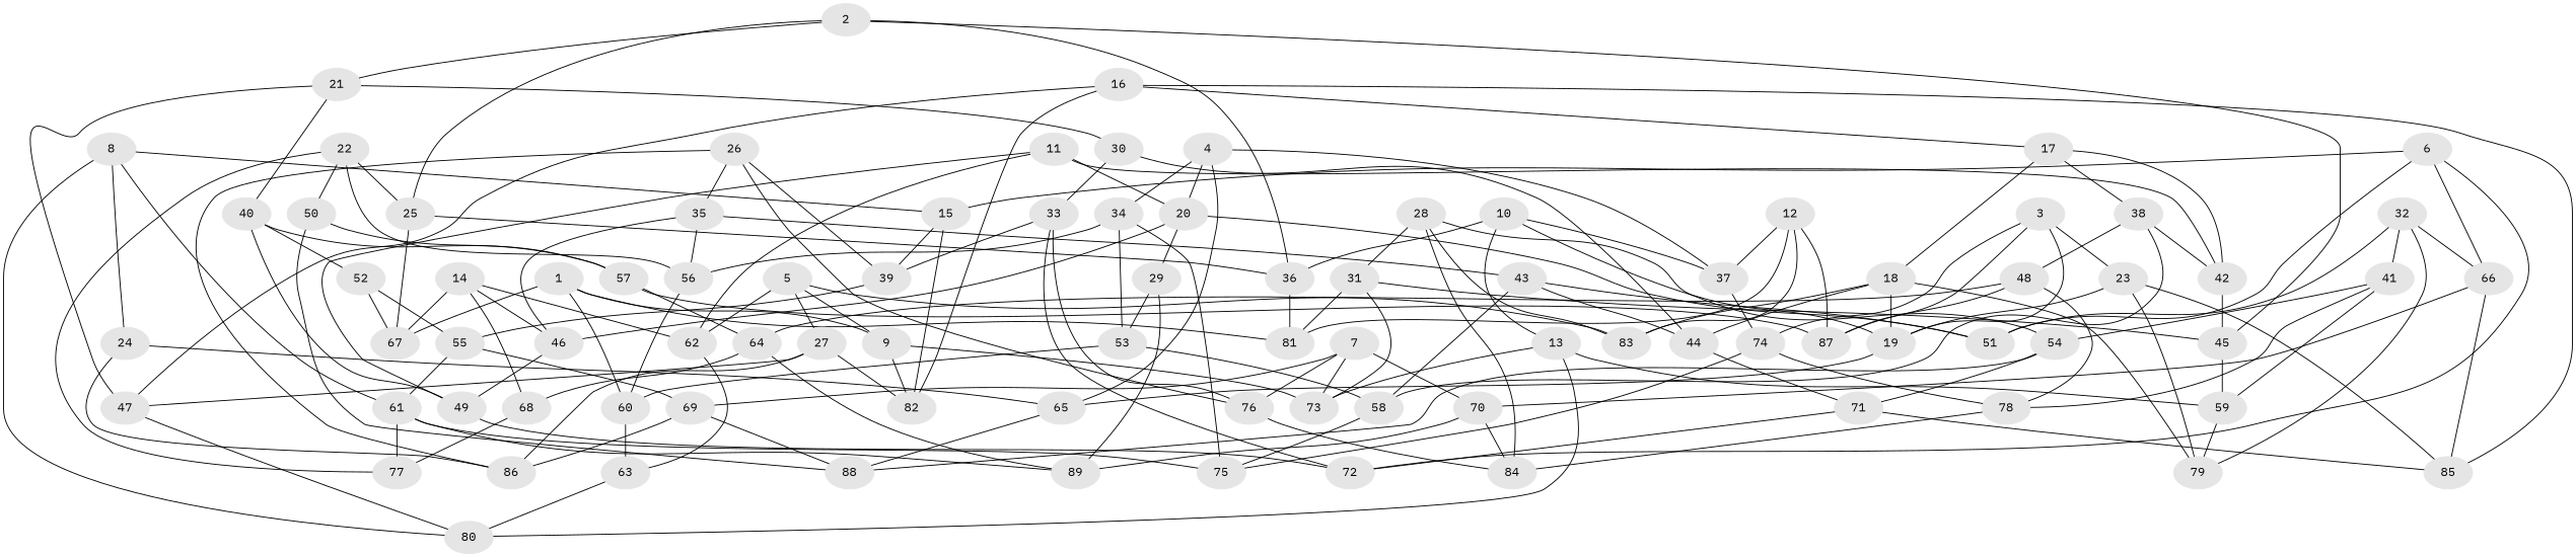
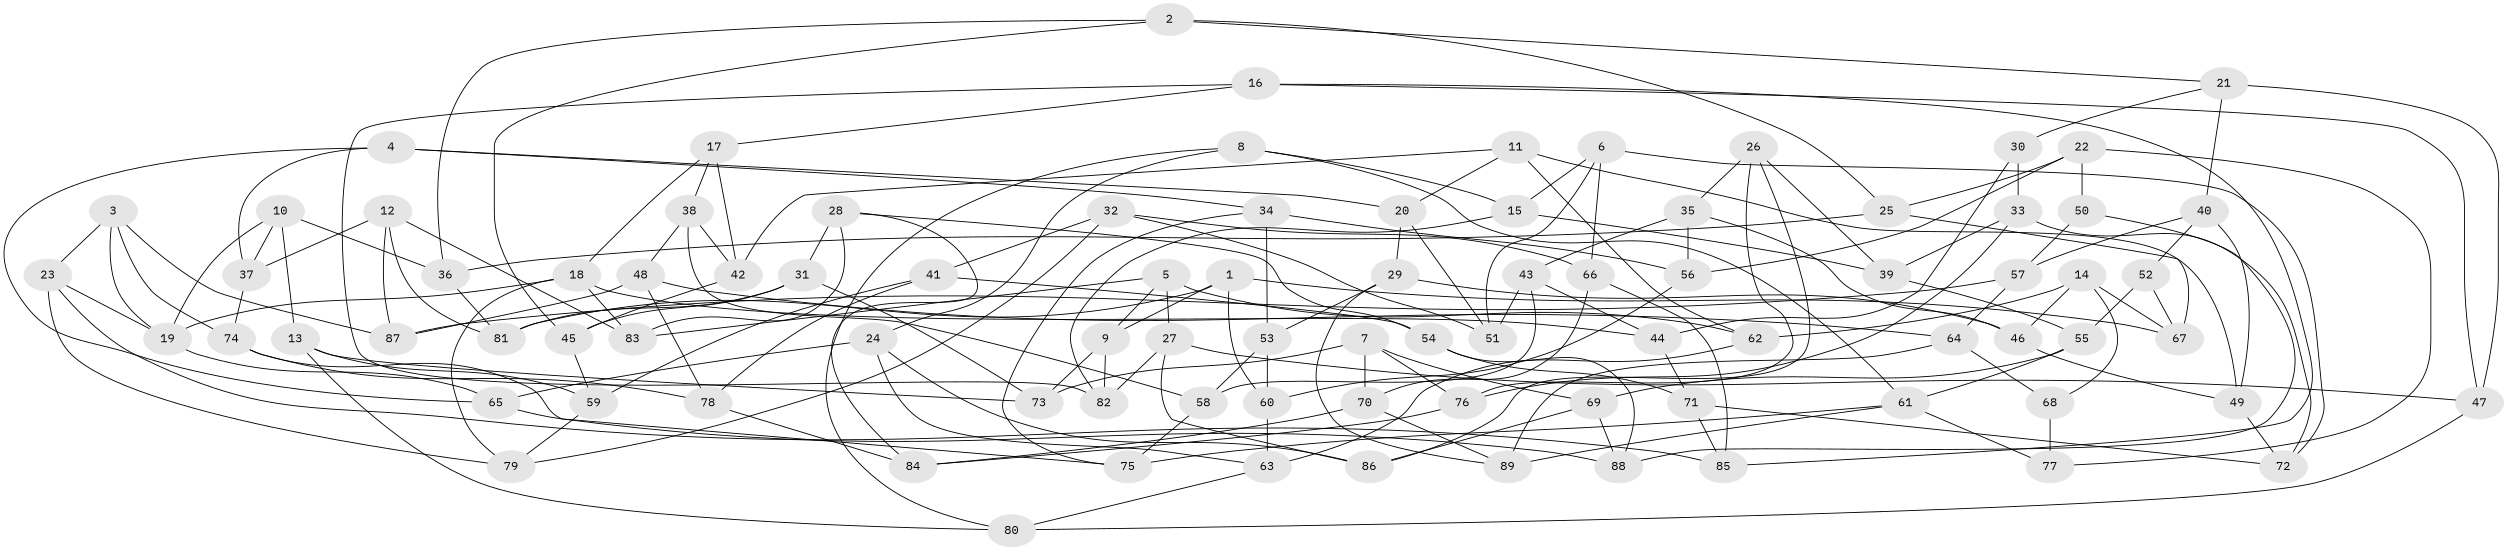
  graph {
    fontname="IBM Plex Mono"
    node [color=gray90 fontname="IBM Plex Mono" style=filled]
    edge [fontname="IBM Plex Mono"]
    1
    9
    60
    67
    81
    73
    82
    63
    2
    21
    25
    36
    45
    47
    30
    40
    59
    3
    19
    23
    74
    87
    65
    85
    79
    75
    78
    4
    20
    34
    37
    51
    29
    56
    53
    88
    5
    27
    62
    83
    86
    6
    15
    66
    72
    39
    70
    7
    69
    76
    84
    89
    8
    24
    61
    80
    77
    10
    13
    11
    42
    49
    12
    14
    46
    68
    55
    16
    17
    38
    18
    44
    33
    48
    58
    71
    52
    57
    22
    50
    26
    35
    43
    28
    31
    54
    32
    41
    64
    1 -- 9
    1 -- 60
    1 -- 67
    1 -- 81
    9 -- 73
    9 -- 82
    60 -- 63
    63 -- 80
    2 -- 21
    2 -- 25
    2 -- 36
    2 -- 45
    21 -- 47
    21 -- 30
    21 -- 40
    25 -- 67
    25 -- 36
    36 -- 81
    45 -- 59
    47 -- 80
    30 -- 44
    30 -- 33
    40 -- 49
    40 -- 52
    40 -- 57
    59 -- 79
    3 -- 19
    3 -- 23
    3 -- 74
    3 -- 87
    19 -- 65
    23 -- 19
    23 -- 85
    23 -- 79
    74 -- 75
    74 -- 78
    65 -- 88
    78 -- 84
    4 -- 65
    4 -- 20
    4 -- 34
    4 -- 37
    20 -- 51
    20 -- 29
    34 -- 75
    34 -- 56
    34 -- 53
    37 -- 74
    29 -- 53
    29 -- 89
-   20 -- 46
+   29 -- 46
    56 -- 60
    53 -- 60
    53 -- 58
    5 -- 9
    5 -- 27
    5 -- 62
    5 -- 83
    27 -- 82
    27 -- 47
    27 -- 86
    62 -- 63
    6 -- 51
    6 -- 15
    6 -- 66
    6 -- 72
    15 -- 82
    15 -- 39
    66 -- 85
    66 -- 70
    39 -- 55
    70 -- 84
    70 -- 89
    7 -- 73
    7 -- 70
    7 -- 69
    7 -- 76
    69 -- 88
    69 -- 86
    76 -- 84
    8 -- 15
    8 -- 24
    8 -- 61
    8 -- 80
+   24 -- 63
    24 -- 65
    24 -- 86
    61 -- 75
    61 -- 89
    61 -- 77
    10 -- 36
    10 -- 19
    10 -- 37
    10 -- 13
    13 -- 73
    13 -- 59
    13 -- 80
    11 -- 20
    11 -- 62
    11 -- 42
    11 -- 49
    42 -- 45
    49 -- 72
    12 -- 81
    12 -- 87
    12 -- 37
    12 -- 83
    14 -- 67
    14 -- 62
    14 -- 46
    14 -- 68
    46 -- 49
    68 -- 77
    55 -- 69
    55 -- 61
    16 -- 82
    16 -- 47
    16 -- 85
    16 -- 17
    17 -- 42
    17 -- 38
    17 -- 18
    38 -- 42
    38 -- 48
    38 -- 58
    18 -- 19
    18 -- 79
    18 -- 83
    18 -- 44
    44 -- 71
    33 -- 72
    33 -- 39
    33 -- 76
    48 -- 87
    48 -- 78
    48 -- 64
    58 -- 75
    71 -- 85
    71 -- 72
    52 -- 67
    52 -- 55
    57 -- 87
    57 -- 64
    22 -- 25
    22 -- 56
    22 -- 77
    22 -- 50
    50 -- 88
    50 -- 57
    26 -- 86
    26 -- 39
    26 -- 76
    26 -- 35
    35 -- 56
    35 -- 46
    35 -- 43
    43 -- 51
    43 -- 44
    43 -- 58
    28 -- 83
    28 -- 84
    28 -- 31
    28 -- 54
    31 -- 81
    31 -- 73
    31 -- 45
    54 -- 88
    54 -- 71
    32 -- 79
    32 -- 51
    32 -- 66
    32 -- 41
    41 -- 59
    41 -- 78
    41 -- 54
    64 -- 89
    64 -- 68
  }
